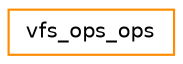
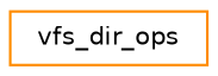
  digraph {
    rankdir=LR
-   n1 [color=darkorange fillcolor=white fontname=Helvetica fontsize=10 height=0.2 label=vfs_ops_ops shape=record style=filled width=0.4]
+   n1 [color=darkorange fillcolor=white fontname=Helvetica fontsize=10 height=0.2 label=vfs_dir_ops shape=record style=filled width=0.4]
  }
